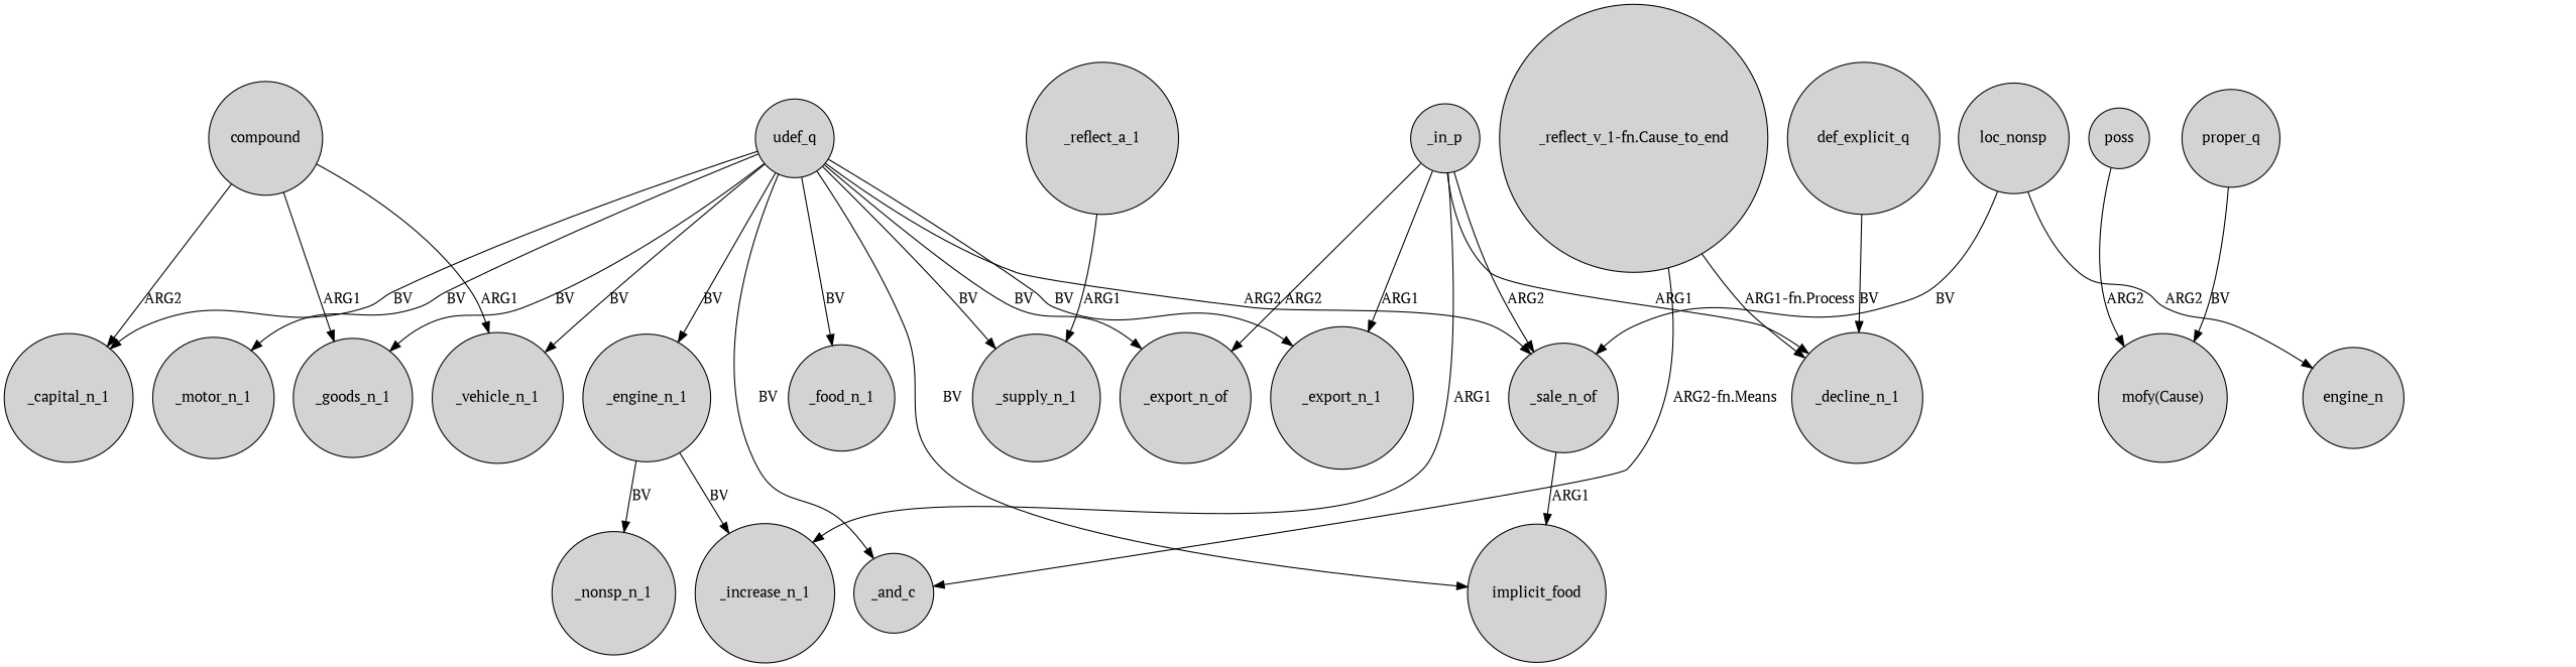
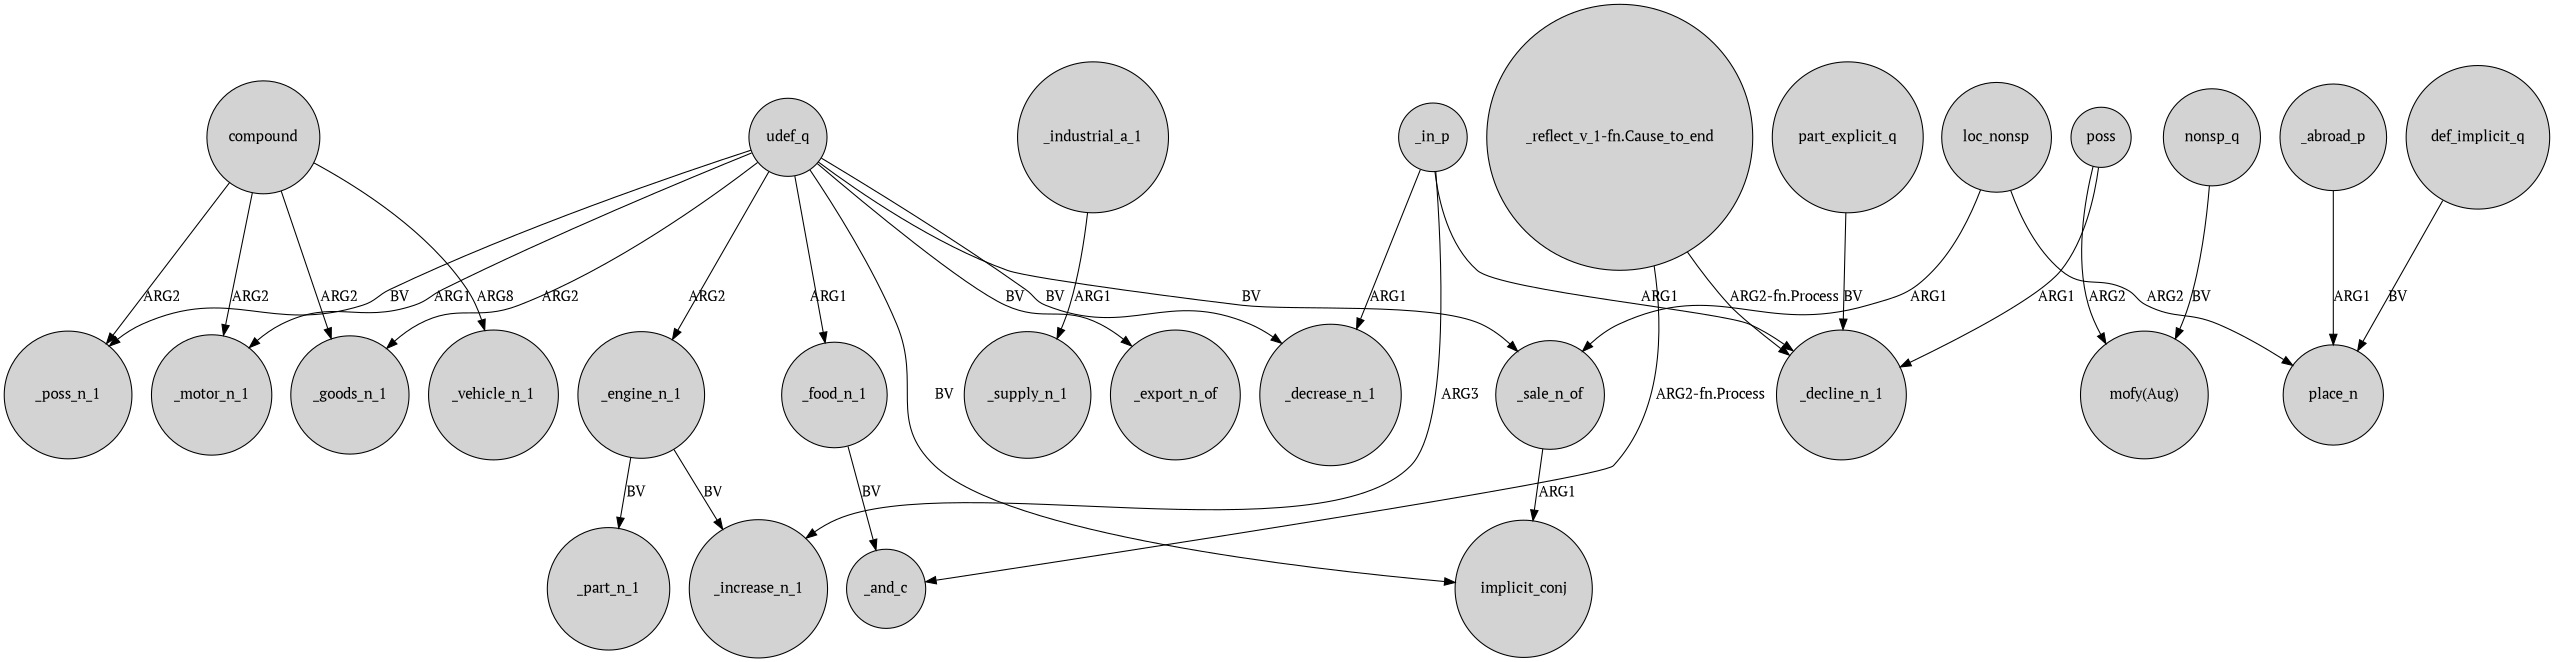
  digraph {
    fontname="PT Serif"
    node [fontname="PT Serif" shape=circle style=filled]
    edge [fontname="PT Serif"]
    udef_q
    _motor_n_1
    _sale_n_of
-   implicit_conj [label=implicit_food]
-   _decrease_n_1 [label=_export_n_1]
+   implicit_conj
+   _decrease_n_1
    _export_n_of
    _supply_n_1
    _and_c
    _vehicle_n_1
-   _capital_n_1
+   _capital_n_1 [label=_poss_n_1]
    _food_n_1
    _goods_n_1
    _engine_n_1
    _increase_n_1
-   _part_n_1 [label=_nonsp_n_1]
+   _part_n_1
    "_reflect_v_1-fn.Cause_to_end"
    _decline_n_1
-   place_n [label=engine_n]
+   def_implicit_q
+   place_n
    _in_p
-   def_explicit_q
-   proper_q
-   "mofy(Aug)" [label="mofy(Cause)"]
-   _industrial_a_1 [label=_reflect_a_1]
+   def_explicit_q [label=part_explicit_q]
+   proper_q [label=nonsp_q]
+   "mofy(Aug)"
+   _industrial_a_1
    loc_nonsp
+   _abroad_p
    compound
    poss
-   udef_q -> _motor_n_1 [label=BV]
-   udef_q -> _sale_n_of [label=ARG2]
+   udef_q -> _motor_n_1 [label=ARG1]
+   udef_q -> _sale_n_of [label=BV]
    udef_q -> implicit_conj [label=BV]
    udef_q -> _decrease_n_1 [label=BV]
    udef_q -> _export_n_of [label=BV]
-   udef_q -> _supply_n_1 [label=BV]
-   udef_q -> _and_c [label=BV]
-   udef_q -> _vehicle_n_1 [label=BV]
+   _food_n_1 -> _and_c [label=BV]
    udef_q -> _capital_n_1 [label=BV]
-   udef_q -> _food_n_1 [label=BV]
-   udef_q -> _goods_n_1 [label=BV]
-   udef_q -> _engine_n_1 [label=BV]
+   udef_q -> _food_n_1 [label=ARG1]
+   udef_q -> _goods_n_1 [label=ARG2]
+   udef_q -> _engine_n_1 [label=ARG2]
    _sale_n_of -> implicit_conj [label=ARG1]
    _engine_n_1 -> _increase_n_1 [label=BV]
    _engine_n_1 -> _part_n_1 [label=BV]
-   "_reflect_v_1-fn.Cause_to_end" -> _and_c [label="ARG2-fn.Means"]
-   "_reflect_v_1-fn.Cause_to_end" -> _decline_n_1 [label="ARG1-fn.Process"]
-   _in_p -> _sale_n_of [label=ARG2]
+   "_reflect_v_1-fn.Cause_to_end" -> _and_c [label="ARG2-fn.Process"]
+   "_reflect_v_1-fn.Cause_to_end" -> _decline_n_1 [label="ARG2-fn.Process"]
+   def_implicit_q -> place_n [label=BV]
    _in_p -> _decrease_n_1 [label=ARG1]
-   _in_p -> _export_n_of [label=ARG2]
-   _in_p -> _increase_n_1 [label=ARG1]
+   _in_p -> _increase_n_1 [label=ARG3]
    _in_p -> _decline_n_1 [label=ARG1]
    def_explicit_q -> _decline_n_1 [label=BV]
    proper_q -> "mofy(Aug)" [label=BV]
    _industrial_a_1 -> _supply_n_1 [label=ARG1]
-   loc_nonsp -> _sale_n_of [label=BV]
+   loc_nonsp -> _sale_n_of [label=ARG1]
    loc_nonsp -> place_n [label=ARG2]
-   compound -> _vehicle_n_1 [label=ARG1]
+   _abroad_p -> place_n [label=ARG1]
+   compound -> _motor_n_1 [label=ARG2]
+   compound -> _vehicle_n_1 [label=ARG8]
    compound -> _capital_n_1 [label=ARG2]
-   compound -> _goods_n_1 [label=ARG1]
+   compound -> _goods_n_1 [label=ARG2]
+   poss -> _decline_n_1 [label=ARG1]
    poss -> "mofy(Aug)" [label=ARG2]
  }
